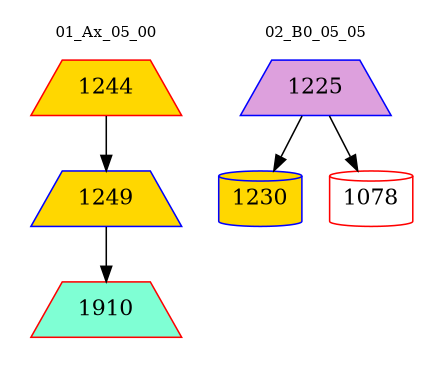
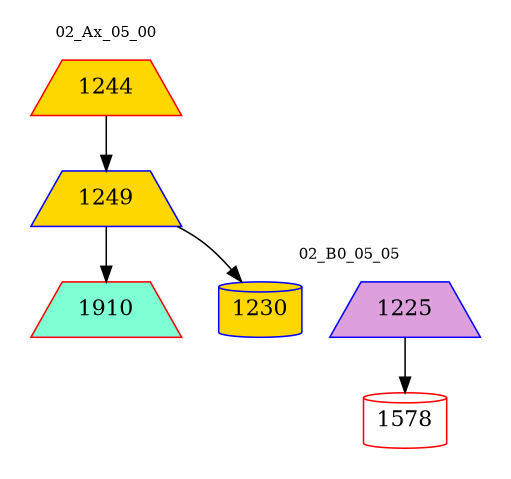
  digraph {
    node [color=blue fillcolor=gold shape=trapezium style=filled]
    edge [color=black]
    n1 [label=1249]
    n2 [color=red label=1244]
    n3 [color=red fillcolor=aquamarine label=1910]
    n4 [fillcolor=plum label=1225]
    n5 [label=1230 shape=cylinder]
-   n6 [color=red fillcolor=white label=1078 shape=cylinder]
+   n6 [color=red fillcolor=white label=1578 shape=cylinder]
    subgraph cluster_1 {
      color=white
      fontsize=10
-     label="01_Ax_05_00"
+     label="02_Ax_05_00"
      n1
      n2
      n3
    }
    subgraph cluster_2 {
      color=white
      fontsize=10
      label="02_B0_05_05"
      n4
      n5
      n6
    }
    n1 -> n3
    n2 -> n1
-   n4 -> n5
+   n1 -> n5
    n4 -> n6
  }
